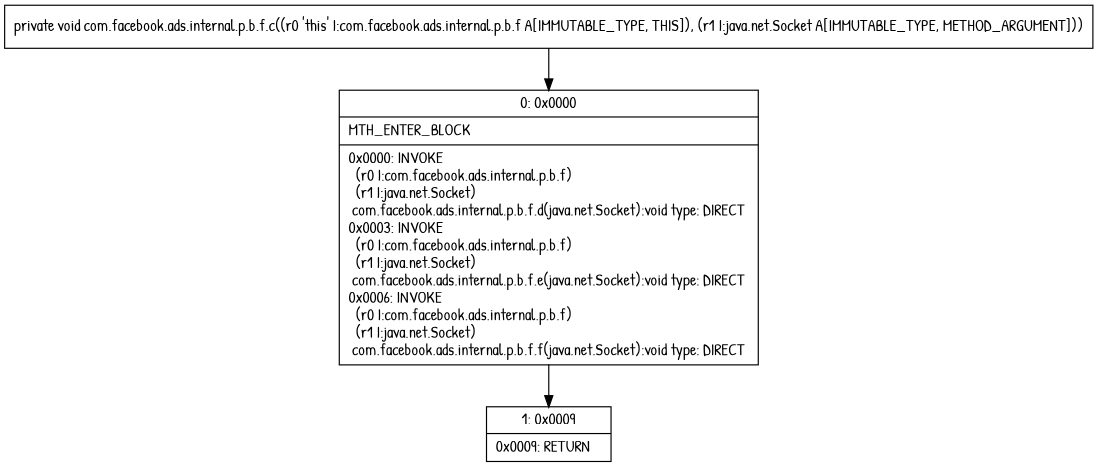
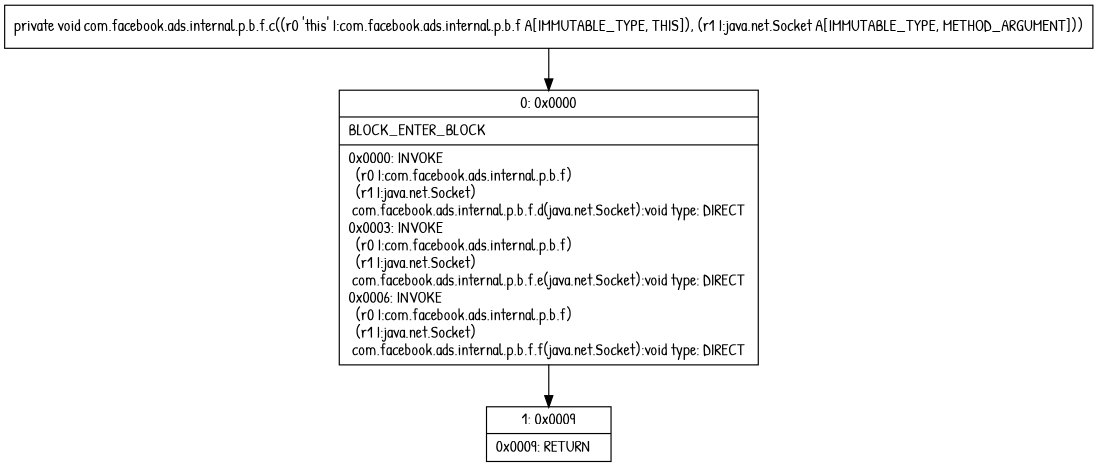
  digraph {
    fontname="Patrick Hand"
    node [shape=record fontname="Patrick Hand"]
    edge [fontname="Patrick Hand"]
-   n1 [label="{0\:\ 0x0000|MTH_ENTER_BLOCK\l|0x0000: INVOKE  \l  (r0 I:com.facebook.ads.internal.p.b.f)\l  (r1 I:java.net.Socket)\l com.facebook.ads.internal.p.b.f.d(java.net.Socket):void type: DIRECT \l0x0003: INVOKE  \l  (r0 I:com.facebook.ads.internal.p.b.f)\l  (r1 I:java.net.Socket)\l com.facebook.ads.internal.p.b.f.e(java.net.Socket):void type: DIRECT \l0x0006: INVOKE  \l  (r0 I:com.facebook.ads.internal.p.b.f)\l  (r1 I:java.net.Socket)\l com.facebook.ads.internal.p.b.f.f(java.net.Socket):void type: DIRECT \l}"]
+   n1 [label="{0\:\ 0x0000|BLOCK_ENTER_BLOCK\l|0x0000: INVOKE  \l  (r0 I:com.facebook.ads.internal.p.b.f)\l  (r1 I:java.net.Socket)\l com.facebook.ads.internal.p.b.f.d(java.net.Socket):void type: DIRECT \l0x0003: INVOKE  \l  (r0 I:com.facebook.ads.internal.p.b.f)\l  (r1 I:java.net.Socket)\l com.facebook.ads.internal.p.b.f.e(java.net.Socket):void type: DIRECT \l0x0006: INVOKE  \l  (r0 I:com.facebook.ads.internal.p.b.f)\l  (r1 I:java.net.Socket)\l com.facebook.ads.internal.p.b.f.f(java.net.Socket):void type: DIRECT \l}"]
    n2 [label="{1\:\ 0x0009|0x0009: RETURN   \l}"]
    n3 [label="{private void com.facebook.ads.internal.p.b.f.c((r0 'this' I:com.facebook.ads.internal.p.b.f A[IMMUTABLE_TYPE, THIS]), (r1 I:java.net.Socket A[IMMUTABLE_TYPE, METHOD_ARGUMENT])) }"]
    n1 -> n2
    n3 -> n1
  }
